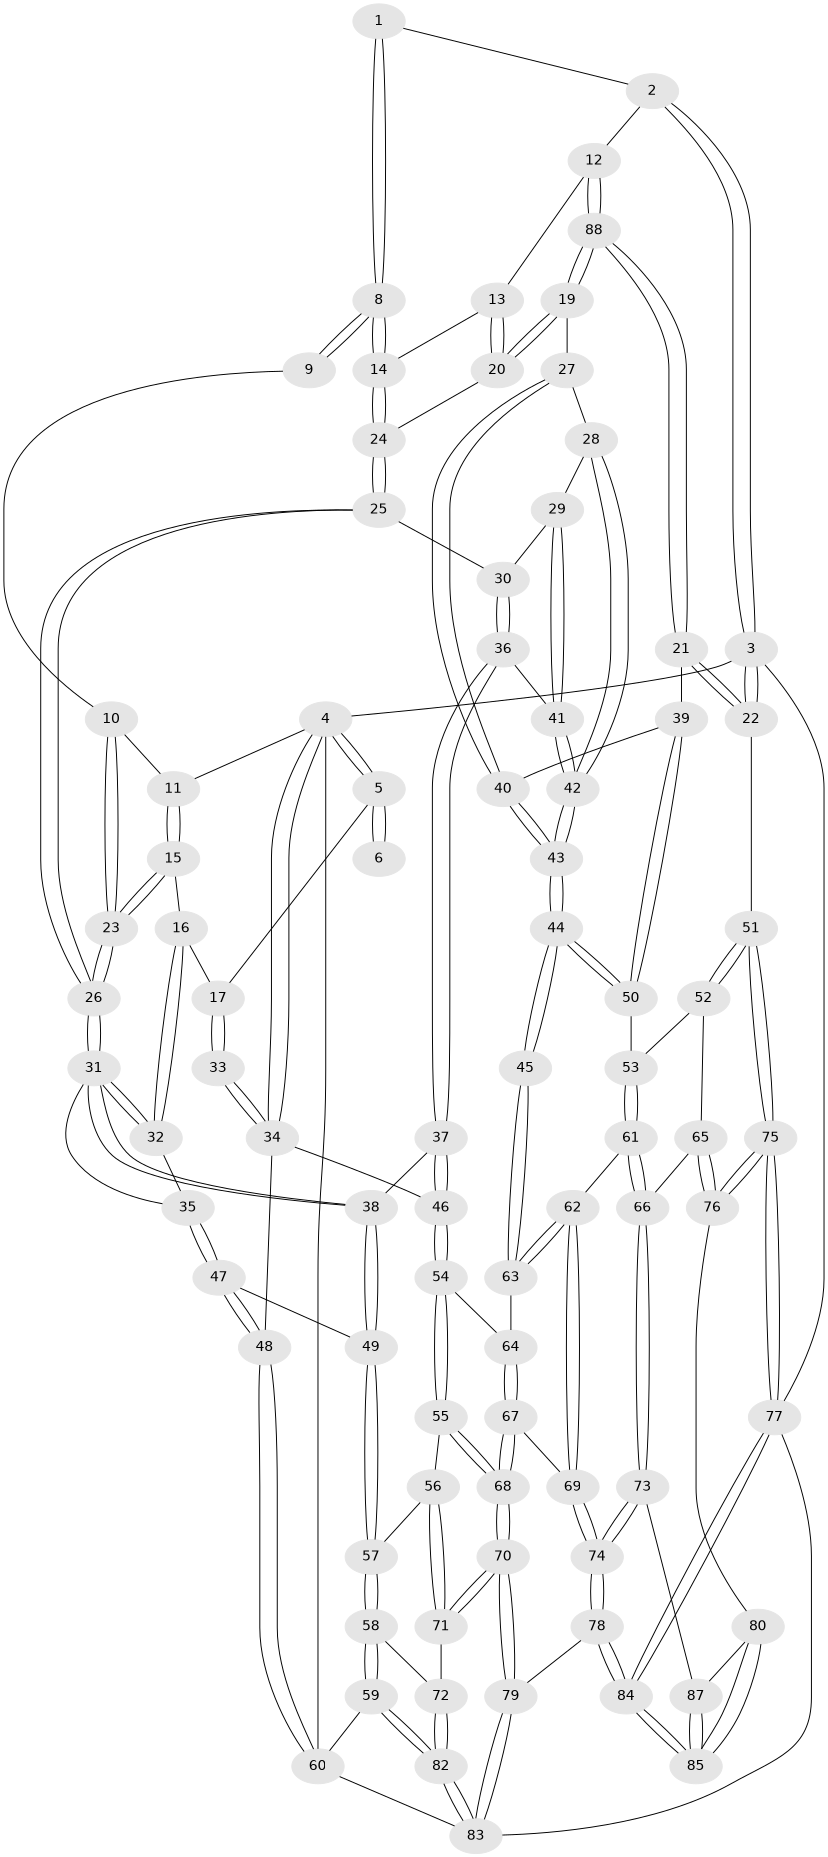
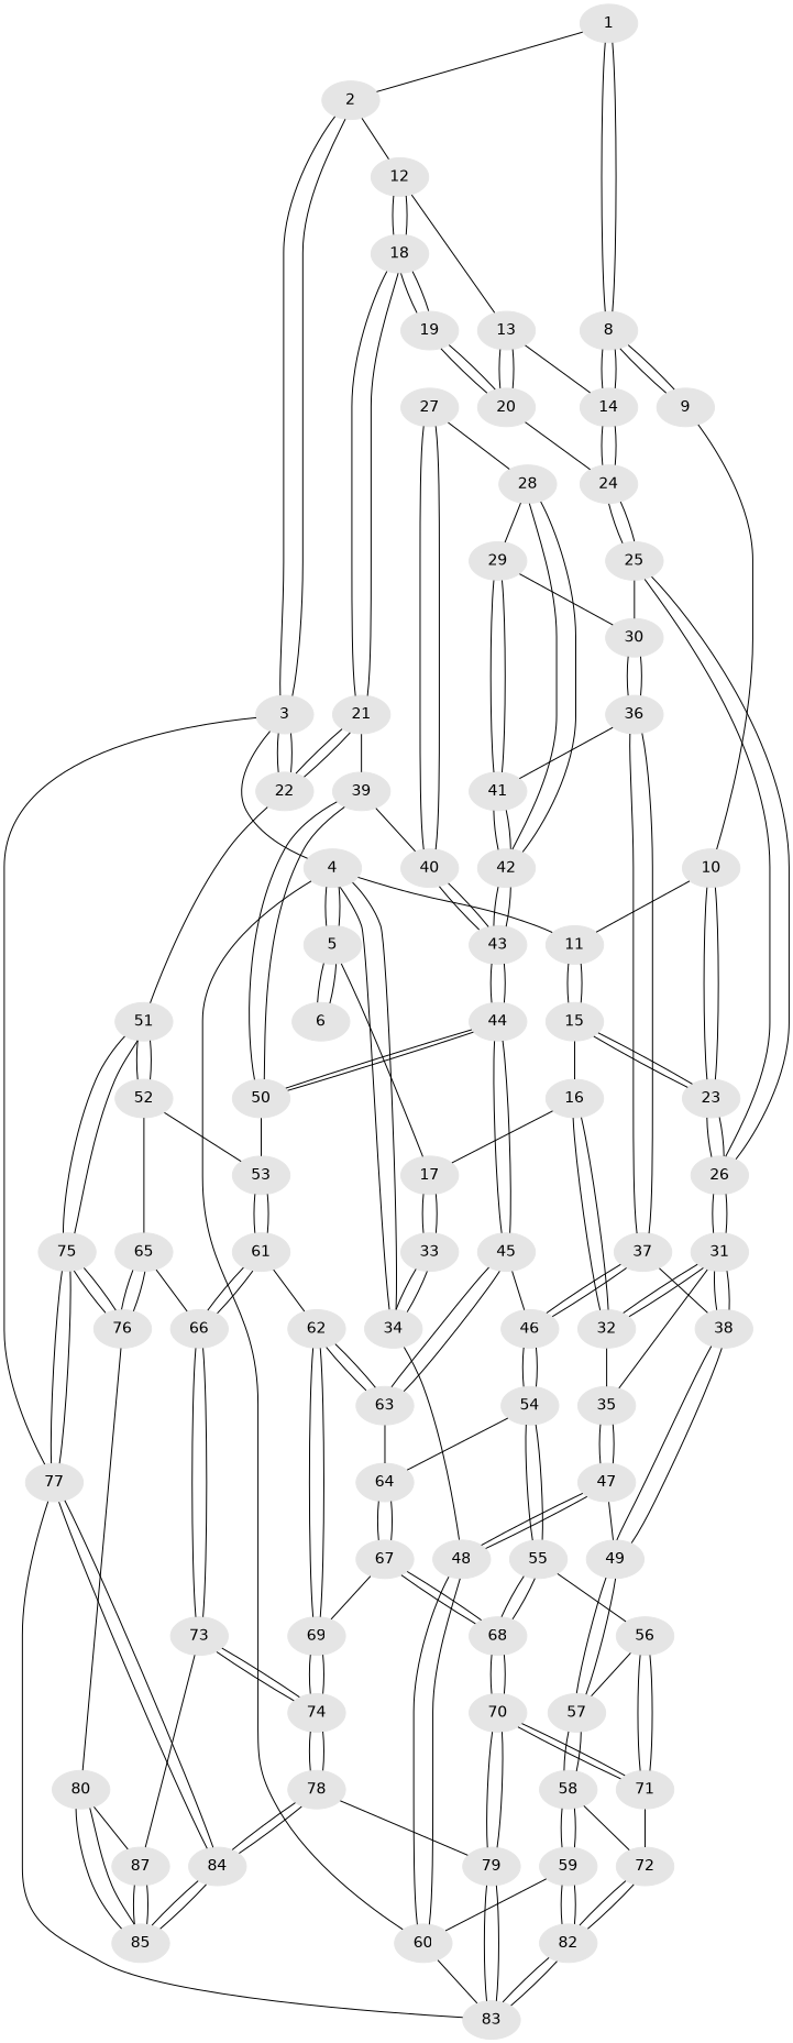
  graph {
    fontname="DejaVu Sans"
    node [color=gray90 fontname="DejaVu Sans" style=filled]
    edge [fontname="DejaVu Sans"]
    1
    2
    8
    3
    12
    9
    14
    4
    22
    77
    13
-   18 [label=88]
+   18
    5
    34
    60
    11
    51
    83
    84
    6
    17
    48
    33
    15
    10
    24
    23
    26
    16
    20
    19
    21
    25
    32
    35
    27
    39
    28
    40
    50
    52
    75
    31
    30
    36
    38
    29
    42
    43
    41
    37
    49
    47
    46
    54
    57
    53
    44
    45
    63
    64
    55
    58
    61
    65
    76
    66
    62
    56
    68
    67
    71
    70
    72
    59
    82
    69
    73
    74
    80
    n81 [label=87]
    79
    78
    85
    1 -- 2
    1 -- 8
    1 -- 8
    2 -- 3
    2 -- 3
    2 -- 12
    8 -- 9
    8 -- 9
    8 -- 14
    8 -- 14
    3 -- 4
    3 -- 22
    3 -- 22
    3 -- 77
    12 -- 13
    12 -- 18
    12 -- 18
    9 -- 10
    14 -- 24
    14 -- 24
    4 -- 5
    4 -- 5
    4 -- 34
    4 -- 34
    4 -- 60
    4 -- 11
    22 -- 51
    77 -- 83
    77 -- 84
    77 -- 84
    13 -- 14
    13 -- 20
    13 -- 20
    18 -- 19
    18 -- 19
    18 -- 21
    18 -- 21
    5 -- 6
    5 -- 6
    5 -- 17
    34 -- 48
    60 -- 83
    11 -- 15
    11 -- 15
    51 -- 52
    51 -- 52
    51 -- 75
    51 -- 75
    84 -- 85
    84 -- 85
    17 -- 33
    17 -- 33
    48 -- 60
    48 -- 60
    33 -- 34
    33 -- 34
    15 -- 23
    15 -- 23
    15 -- 16
    10 -- 11
    10 -- 23
    10 -- 23
    24 -- 25
    24 -- 25
    23 -- 26
    23 -- 26
    26 -- 31
    26 -- 31
    16 -- 17
    16 -- 32
    16 -- 32
    20 -- 24
    19 -- 20
    19 -- 20
-   19 -- 27
    21 -- 22
    21 -- 22
    21 -- 39
    25 -- 26
    25 -- 26
    25 -- 30
    32 -- 35
    35 -- 47
    35 -- 47
    27 -- 28
    27 -- 40
    27 -- 40
    39 -- 40
    39 -- 50
    39 -- 50
    28 -- 29
    28 -- 42
    28 -- 42
    40 -- 43
    40 -- 43
    50 -- 53
    52 -- 53
    52 -- 65
    75 -- 77
    75 -- 77
    75 -- 76
    75 -- 76
    31 -- 32
    31 -- 32
    31 -- 35
    31 -- 38
    31 -- 38
    30 -- 36
    30 -- 36
    36 -- 41
    36 -- 37
    36 -- 37
    38 -- 49
    38 -- 49
    29 -- 30
    29 -- 41
    29 -- 41
    42 -- 43
    42 -- 43
    43 -- 44
    43 -- 44
    41 -- 42
    41 -- 42
    37 -- 38
    37 -- 46
    37 -- 46
    49 -- 57
    49 -- 57
    47 -- 48
    47 -- 48
    47 -- 49
    46 -- 54
    46 -- 54
    54 -- 64
    54 -- 55
    54 -- 55
    57 -- 58
    57 -- 58
    53 -- 61
    53 -- 61
    44 -- 50
    44 -- 50
    44 -- 45
    44 -- 45
-   34 -- 46
+   45 -- 46
    45 -- 63
    45 -- 63
    63 -- 64
    64 -- 67
    64 -- 67
    55 -- 56
    55 -- 68
    55 -- 68
    58 -- 72
    58 -- 59
    58 -- 59
    61 -- 66
    61 -- 66
    61 -- 62
    65 -- 76
    65 -- 76
    65 -- 66
    76 -- 80
    66 -- 73
    66 -- 73
    62 -- 63
    62 -- 63
    62 -- 69
    62 -- 69
    56 -- 57
    56 -- 71
    56 -- 71
    68 -- 70
    68 -- 70
    67 -- 68
    67 -- 68
    67 -- 69
    71 -- 72
    70 -- 71
    70 -- 71
    70 -- 79
    70 -- 79
    72 -- 82
    72 -- 82
    59 -- 60
    59 -- 82
    59 -- 82
    82 -- 83
    82 -- 83
    69 -- 74
    69 -- 74
    73 -- 74
    73 -- 74
    73 -- n81
    74 -- 78
    74 -- 78
    80 -- n81
    80 -- 85
    80 -- 85
    n81 -- 85
    n81 -- 85
    79 -- 83
    79 -- 83
    78 -- 84
    78 -- 84
    78 -- 79
  }
